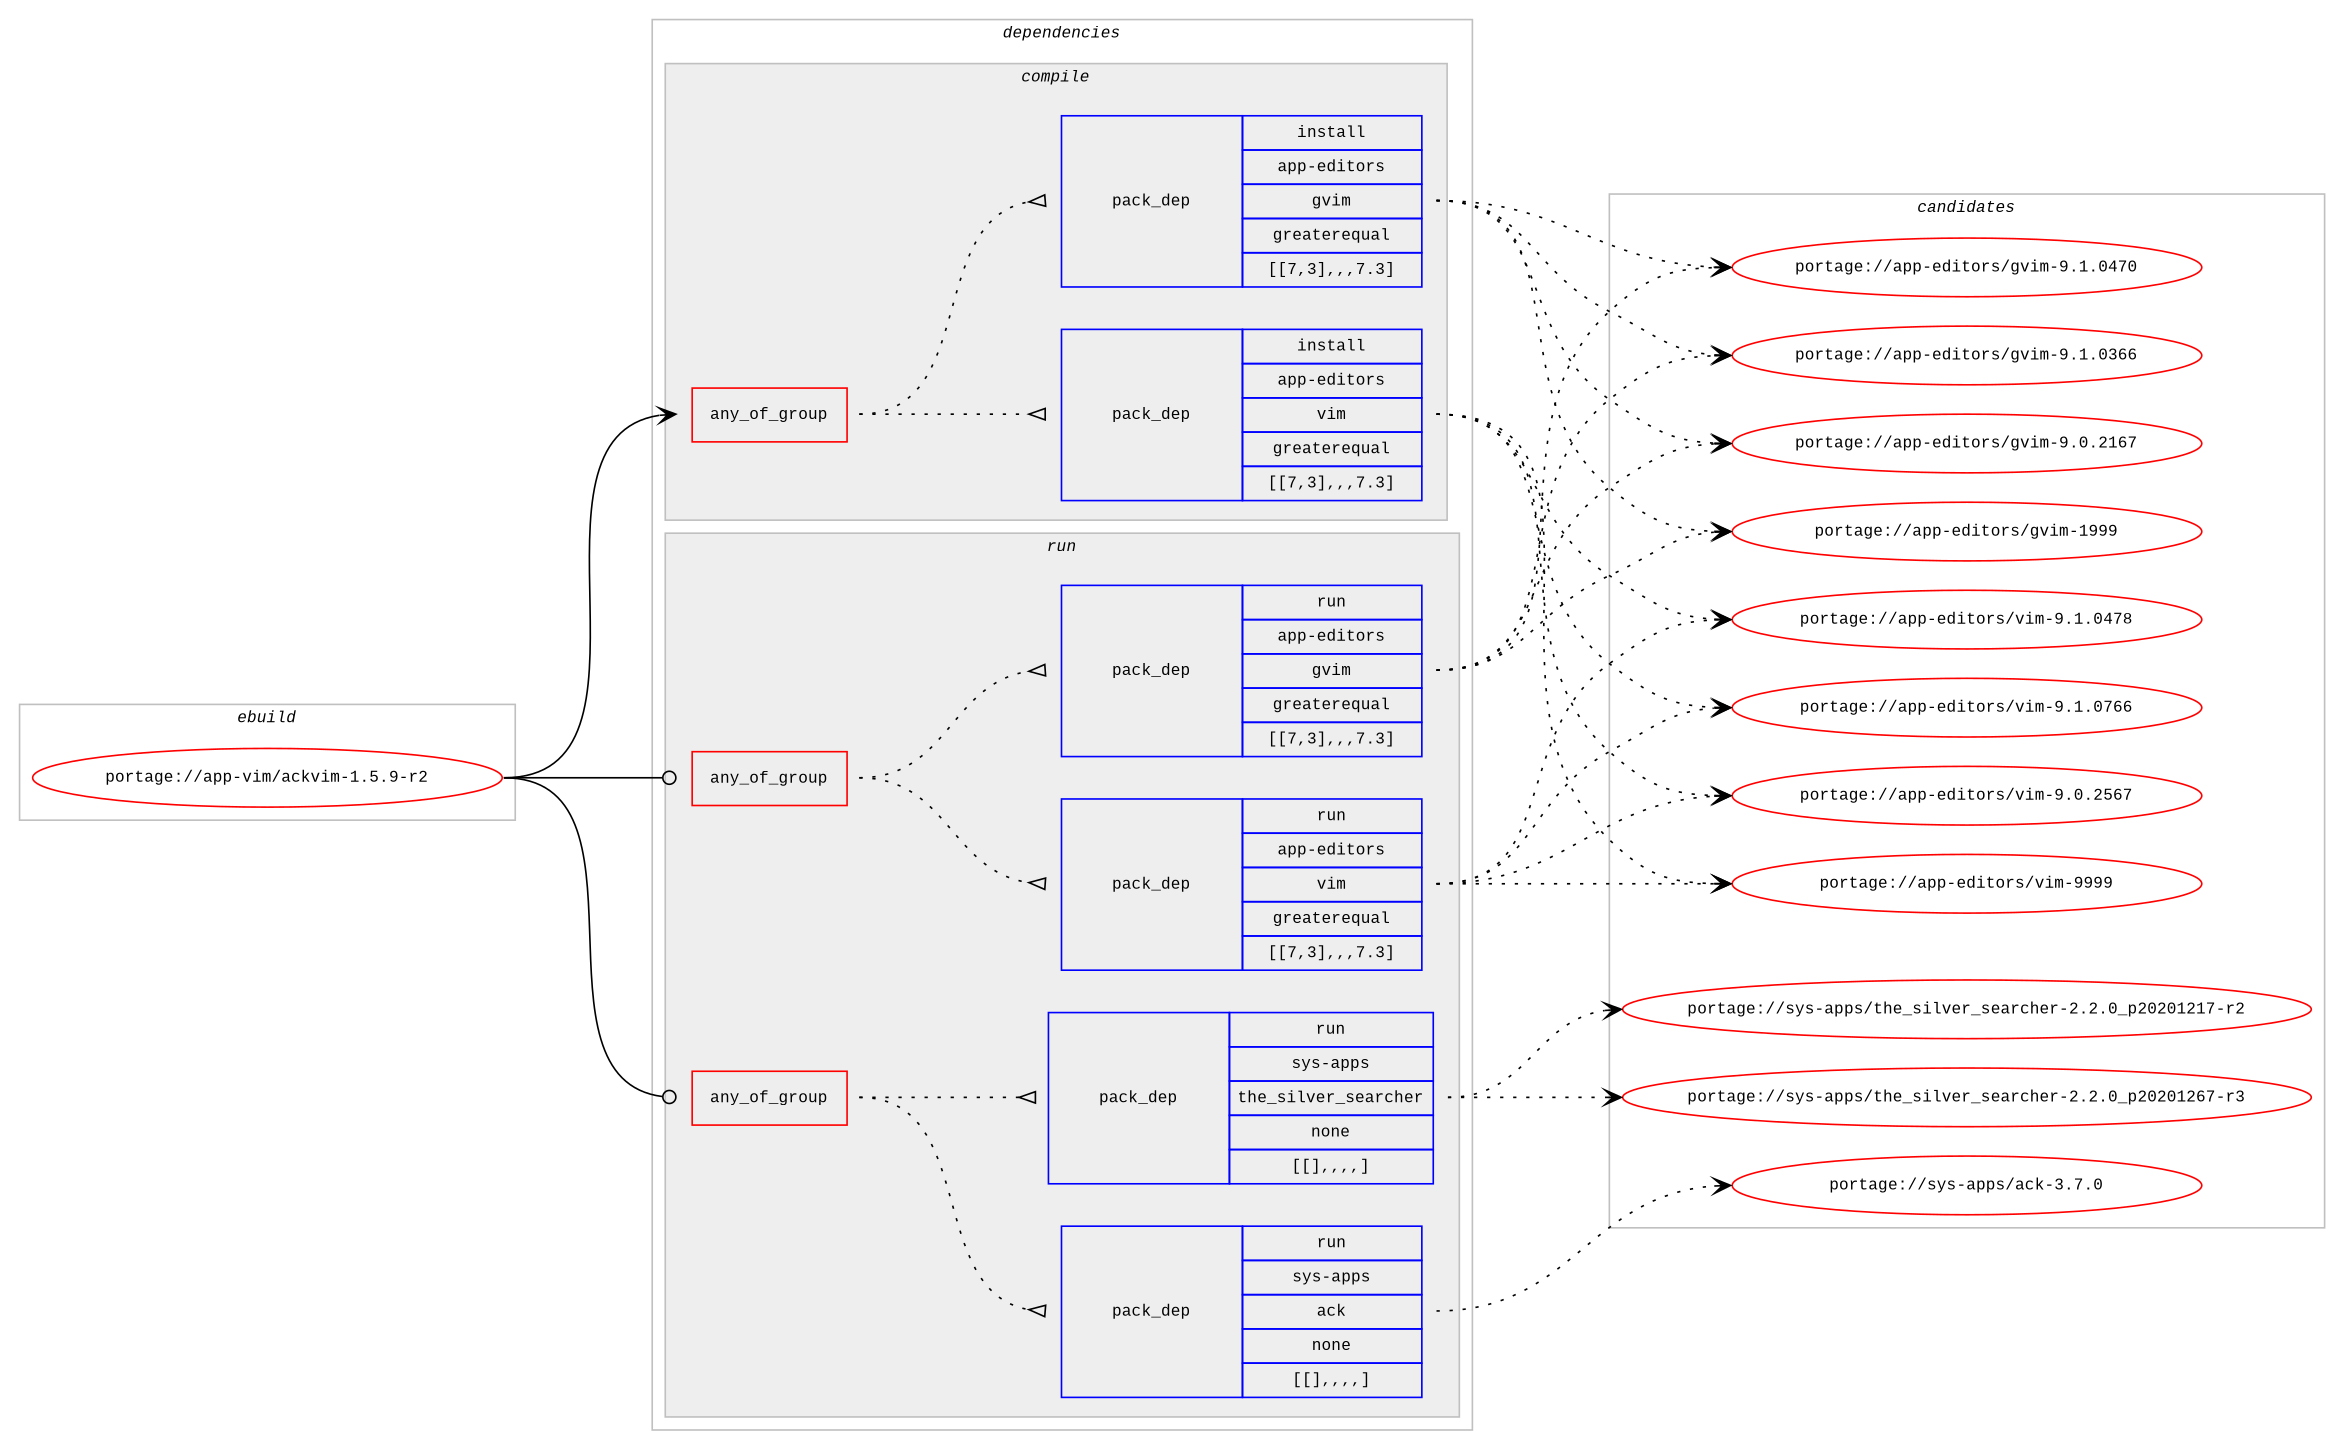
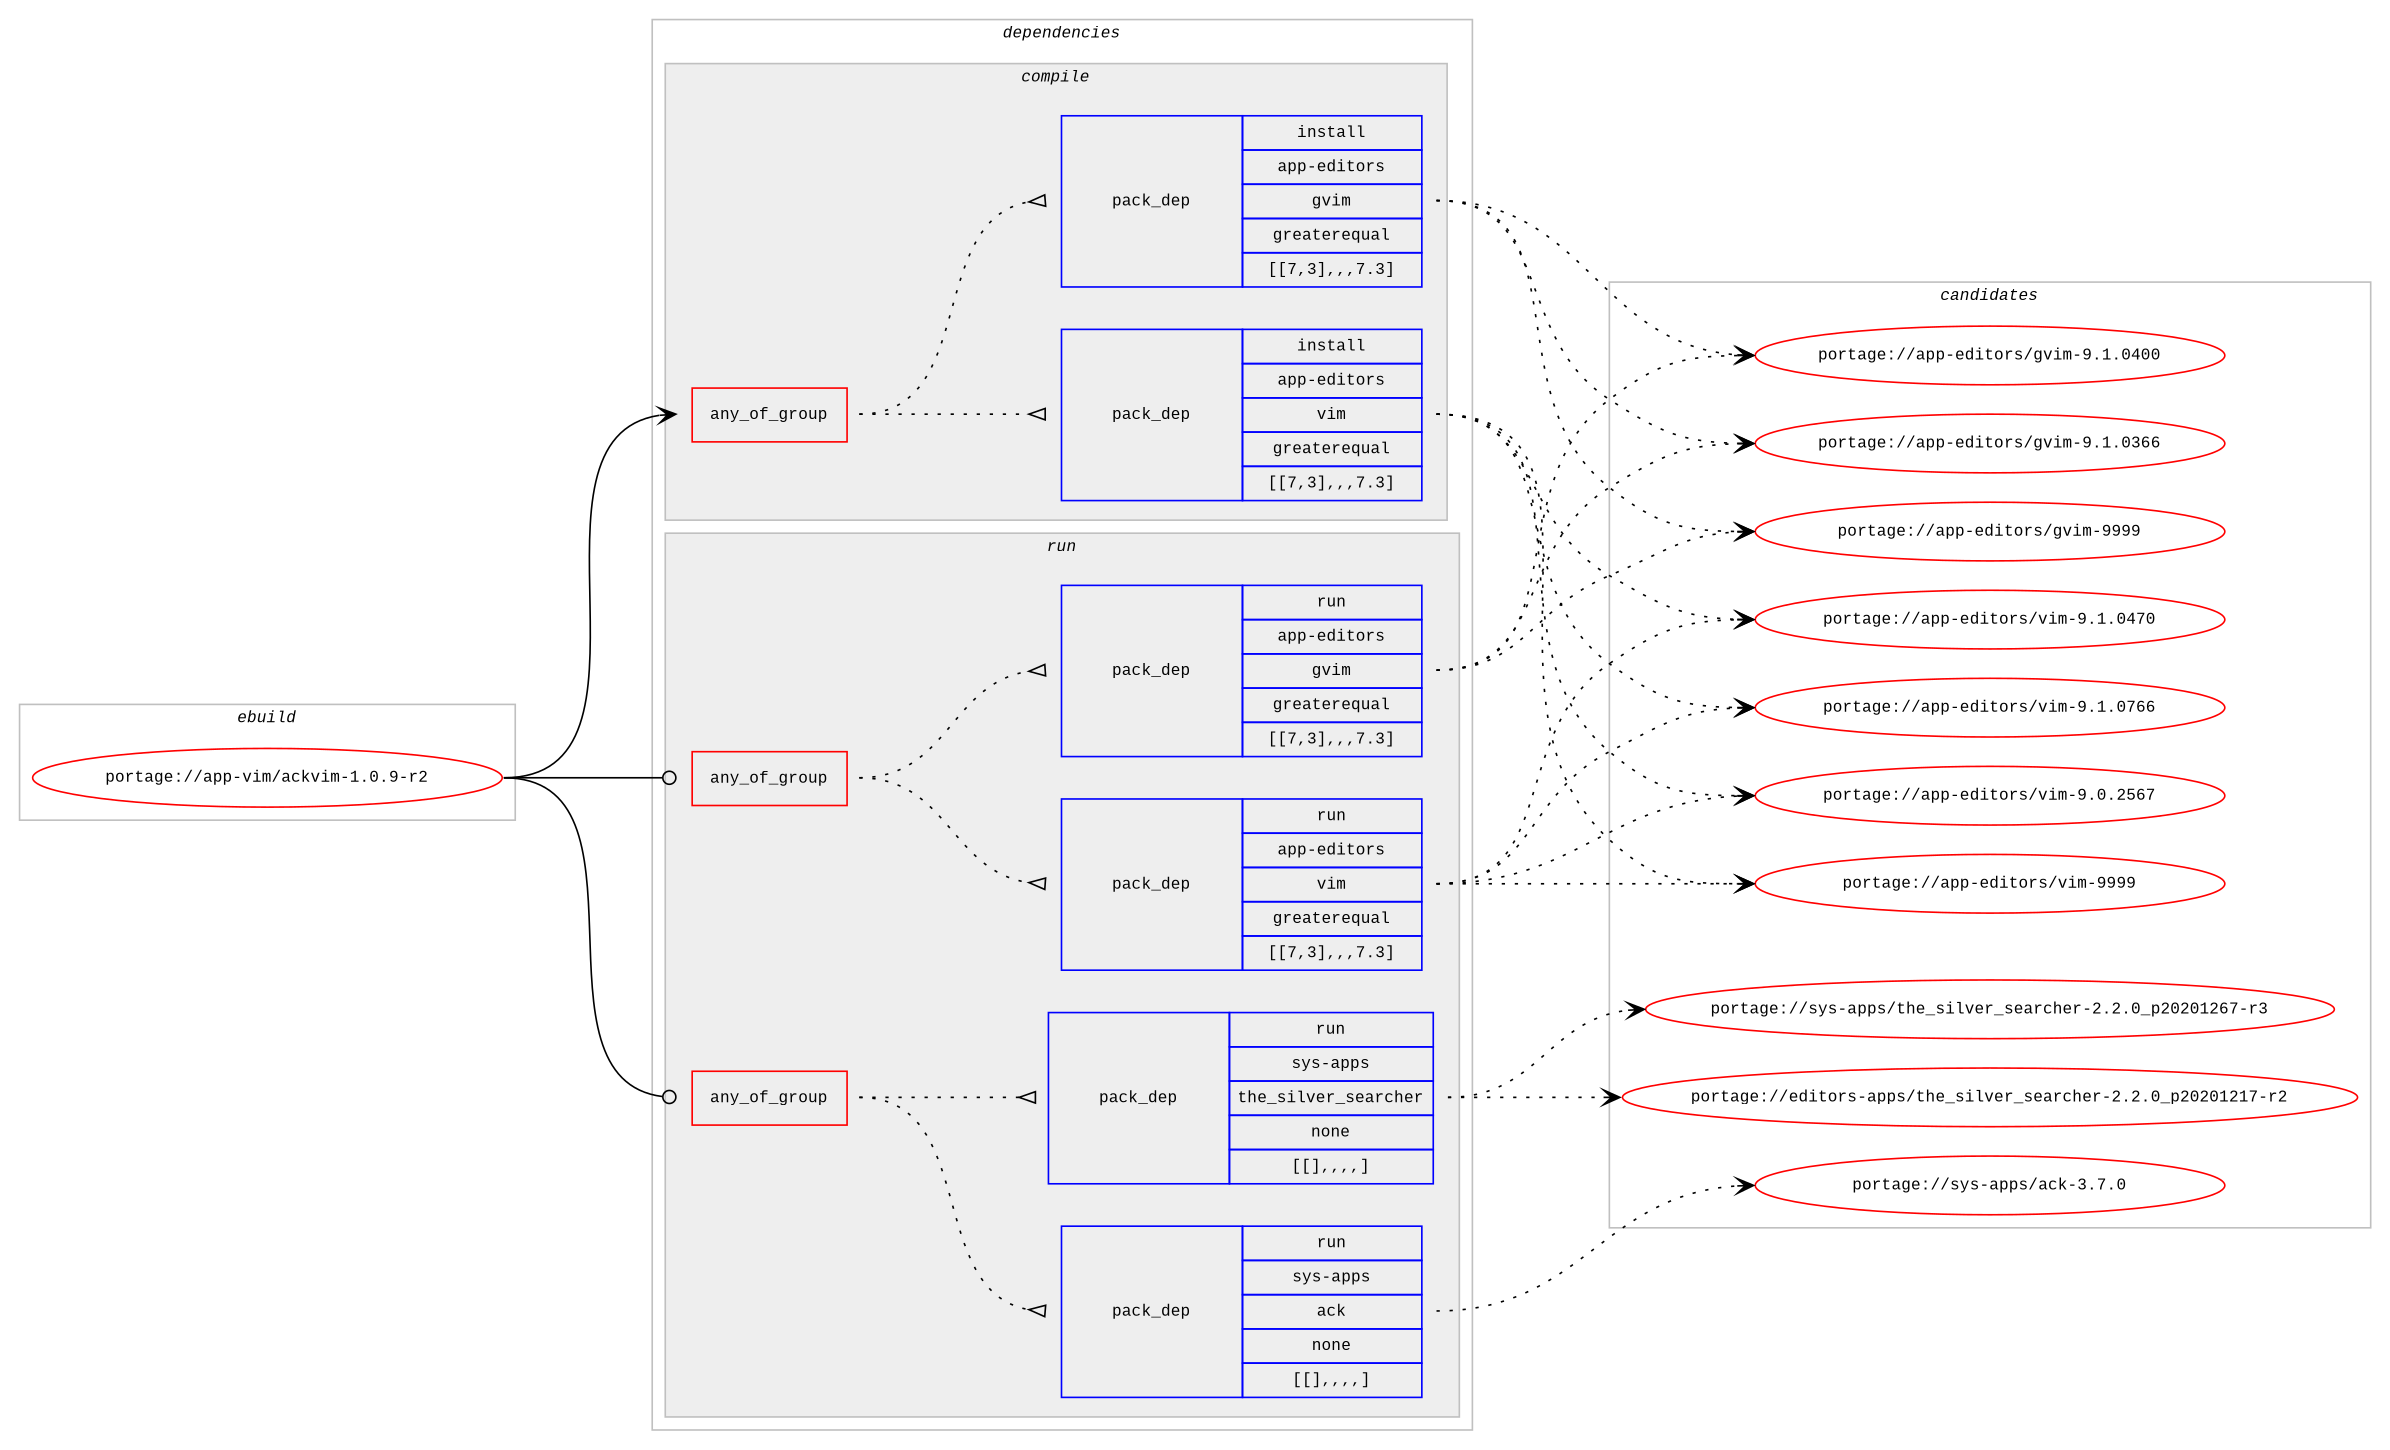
  digraph {
    compound=true
    concentrate=true
    fontname="Liberation Mono"
    fontsize=10
    newrank=true
    rankdir=LR
    ranksep=1.5
    node [color=red fontname="Liberation Mono" fontsize=10]
    edge [arrowhead=vee fontname="Liberation Mono" headport=w style=dotted tailport=e weight=100]
-   n1 [label="portage://app-vim/ackvim-1.5.9-r2" width=4]
+   n1 [label="portage://app-vim/ackvim-1.0.9-r2" width=4]
    n2 [color=blue label=<<TABLE BORDER="0" CELLBORDER="1" CELLSPACING="0" CELLPADDING="4" WIDTH="220"><TR><TD ROWSPAN="6" CELLPADDING="30">pack_dep</TD></TR><TR><TD WIDTH="110">install</TD></TR><TR><TD>app-editors</TD></TR><TR><TD>vim</TD></TR><TR><TD>greaterequal</TD></TR><TR><TD>[[7,3],,,7.3]</TD></TR></TABLE>> shape=none]
    n3 [color=blue label=<<TABLE BORDER="0" CELLBORDER="1" CELLSPACING="0" CELLPADDING="4" WIDTH="220"><TR><TD ROWSPAN="6" CELLPADDING="30">pack_dep</TD></TR><TR><TD WIDTH="110">install</TD></TR><TR><TD>app-editors</TD></TR><TR><TD>gvim</TD></TR><TR><TD>greaterequal</TD></TR><TR><TD>[[7,3],,,7.3]</TD></TR></TABLE>> shape=none]
    n4 [label=<<TABLE BORDER="0" CELLBORDER="1" CELLSPACING="0" CELLPADDING="4"><TR><TD CELLPADDING="10">any_of_group</TD></TR></TABLE>> shape=none]
    n5 [color=blue label=<<TABLE BORDER="0" CELLBORDER="1" CELLSPACING="0" CELLPADDING="4" WIDTH="220"><TR><TD ROWSPAN="6" CELLPADDING="30">pack_dep</TD></TR><TR><TD WIDTH="110">run</TD></TR><TR><TD>app-editors</TD></TR><TR><TD>vim</TD></TR><TR><TD>greaterequal</TD></TR><TR><TD>[[7,3],,,7.3]</TD></TR></TABLE>> shape=none]
    n6 [color=blue label=<<TABLE BORDER="0" CELLBORDER="1" CELLSPACING="0" CELLPADDING="4" WIDTH="220"><TR><TD ROWSPAN="6" CELLPADDING="30">pack_dep</TD></TR><TR><TD WIDTH="110">run</TD></TR><TR><TD>app-editors</TD></TR><TR><TD>gvim</TD></TR><TR><TD>greaterequal</TD></TR><TR><TD>[[7,3],,,7.3]</TD></TR></TABLE>> shape=none]
    n7 [label=<<TABLE BORDER="0" CELLBORDER="1" CELLSPACING="0" CELLPADDING="4"><TR><TD CELLPADDING="10">any_of_group</TD></TR></TABLE>> shape=none]
    n8 [color=blue label=<<TABLE BORDER="0" CELLBORDER="1" CELLSPACING="0" CELLPADDING="4" WIDTH="220"><TR><TD ROWSPAN="6" CELLPADDING="30">pack_dep</TD></TR><TR><TD WIDTH="110">run</TD></TR><TR><TD>sys-apps</TD></TR><TR><TD>ack</TD></TR><TR><TD>none</TD></TR><TR><TD>[[],,,,]</TD></TR></TABLE>> shape=none]
    n9 [color=blue label=<<TABLE BORDER="0" CELLBORDER="1" CELLSPACING="0" CELLPADDING="4" WIDTH="220"><TR><TD ROWSPAN="6" CELLPADDING="30">pack_dep</TD></TR><TR><TD WIDTH="110">run</TD></TR><TR><TD>sys-apps</TD></TR><TR><TD>the_silver_searcher</TD></TR><TR><TD>none</TD></TR><TR><TD>[[],,,,]</TD></TR></TABLE>> shape=none]
    n10 [label=<<TABLE BORDER="0" CELLBORDER="1" CELLSPACING="0" CELLPADDING="4"><TR><TD CELLPADDING="10">any_of_group</TD></TR></TABLE>> shape=none]
    n11 [label="portage://app-editors/vim-9999" width=4]
-   n12 [label="portage://app-editors/vim-9.1.0478" width=4]
+   n12 [label="portage://app-editors/vim-9.1.0470" width=4]
    n13 [label="portage://app-editors/vim-9.1.0766" width=4]
    n14 [label="portage://app-editors/vim-9.0.2567" width=4]
-   n15 [label="portage://app-editors/gvim-1999" width=4]
-   n16 [label="portage://app-editors/gvim-9.1.0470" width=4]
+   n15 [label="portage://app-editors/gvim-9999" width=4]
+   n16 [label="portage://app-editors/gvim-9.1.0400" width=4]
    n17 [label="portage://app-editors/gvim-9.1.0366" width=4]
-   n18 [label="portage://app-editors/gvim-9.0.2167" width=4]
    n19 [label="portage://sys-apps/ack-3.7.0" width=4]
    n20 [label="portage://sys-apps/the_silver_searcher-2.2.0_p20201267-r3" width=4]
-   n21 [label="portage://sys-apps/the_silver_searcher-2.2.0_p20201217-r2" width=4]
+   n21 [label="portage://editors-apps/the_silver_searcher-2.2.0_p20201217-r2" width=4]
    subgraph cluster_1 {
      color=gray
      label=<<i>ebuild</i>>
      n1
    }
    subgraph cluster_2 {
      color=gray
      label=<<i>dependencies</i>>
      subgraph cluster_3 {
        color=gray
        fillcolor="#eeeeee"
        label=<<i>compile</i>>
        style=filled
        subgraph sub_4 {
          color=gray
          fillcolor="#eeeeee"
          label=<<i>compile</i>>
          style=filled
          n4
          subgraph sub_5 {
            color=gray
            fillcolor="#eeeeee"
            label=<<i>compile</i>>
            style=filled
            n2
          }
          subgraph sub_6 {
            color=gray
            fillcolor="#eeeeee"
            label=<<i>compile</i>>
            style=filled
            n3
          }
        }
      }
      subgraph cluster_7 {
        color=gray
        fillcolor="#eeeeee"
        label=<<i>compile and run</i>>
        style=filled
      }
      subgraph cluster_8 {
        color=gray
        fillcolor="#eeeeee"
        label=<<i>run</i>>
        style=filled
        subgraph sub_9 {
          color=gray
          fillcolor="#eeeeee"
          label=<<i>run</i>>
          style=filled
          n7
          subgraph sub_10 {
            color=gray
            fillcolor="#eeeeee"
            label=<<i>run</i>>
            style=filled
            n5
          }
          subgraph sub_11 {
            color=gray
            fillcolor="#eeeeee"
            label=<<i>run</i>>
            style=filled
            n6
          }
        }
        subgraph sub_12 {
          color=gray
          fillcolor="#eeeeee"
          label=<<i>run</i>>
          style=filled
          n10
          subgraph sub_13 {
            color=gray
            fillcolor="#eeeeee"
            label=<<i>run</i>>
            style=filled
            n8
          }
          subgraph sub_14 {
            color=gray
            fillcolor="#eeeeee"
            label=<<i>run</i>>
            style=filled
            n9
          }
        }
      }
    }
    subgraph cluster_15 {
      color=gray
      label=<<i>candidates</i>>
      rank=same
      subgraph sub_16 {
        color=black
        label=<<i>candidates</i>>
        nodesep=1
        rank=same
        n11
        n12
        n13
        n14
      }
      subgraph sub_17 {
        color=black
        label=<<i>candidates</i>>
        nodesep=1
        rank=same
        n15
        n16
        n17
-       n18
      }
      subgraph sub_18 {
        color=black
        label=<<i>candidates</i>>
        nodesep=1
        rank=same
        n11
        n12
        n13
        n14
      }
      subgraph sub_19 {
        color=black
        label=<<i>candidates</i>>
        nodesep=1
        rank=same
        n15
        n16
        n17
-       n18
      }
      subgraph sub_20 {
        color=black
        label=<<i>candidates</i>>
        nodesep=1
        rank=same
        n19
      }
      subgraph sub_21 {
        color=black
        label=<<i>candidates</i>>
        nodesep=1
        rank=same
        n20
        n21
      }
    }
    n1 -> n4 [style=solid weight=20]
    n1 -> n7 [arrowhead=odot style=solid weight=20]
    n1 -> n10 [arrowhead=odot style=solid weight=20]
    n2 -> n11
    n2 -> n12
    n2 -> n13
    n2 -> n14
    n3 -> n15
    n3 -> n16
    n3 -> n17
-   n3 -> n18
    n4 -> n2 [arrowhead=oinv weight=20]
    n4 -> n3 [arrowhead=oinv weight=20]
    n5 -> n11
    n5 -> n12
    n5 -> n13
    n5 -> n14
    n6 -> n15
    n6 -> n16
    n6 -> n17
-   n6 -> n18
    n7 -> n5 [arrowhead=oinv weight=20]
    n7 -> n6 [arrowhead=oinv weight=20]
    n8 -> n19
    n9 -> n20
    n9 -> n21
    n10 -> n8 [arrowhead=oinv weight=20]
    n10 -> n9 [arrowhead=oinv weight=20]
  }
